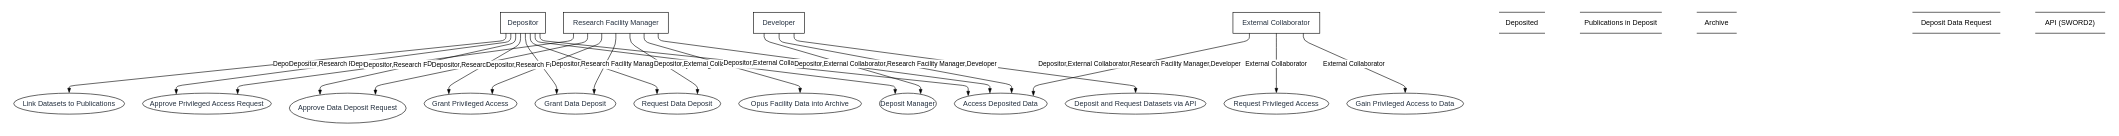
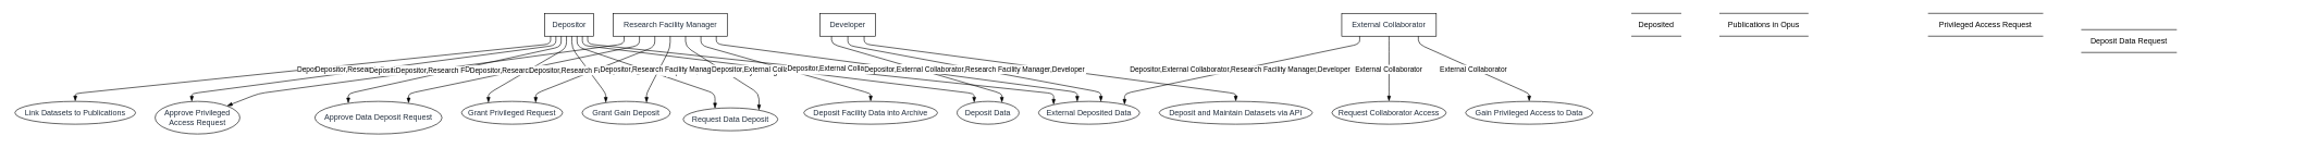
  <mxCell id="0" />
  <mxCell id="1" parent="0" />
  <mxCell id="2" value="Depositor" style="shape=rectangle;whiteSpace=wrap;html=1;fillColor=#ffffff;strokeColor=#000000;align=center;verticalAlign=middle;fontColor=#232F3E;" vertex="1" parent="1"><mxGeometry x="832.5" width="75" height="35" as="geometry" y="20" /></mxCell>
  <mxCell id="3" value="External Collaborator" style="shape=rectangle;whiteSpace=wrap;html=1;fillColor=#ffffff;strokeColor=#000000;align=center;verticalAlign=middle;fontColor=#232F3E;" vertex="1" parent="1"><mxGeometry x="2055" width="145" height="35" as="geometry" y="20" /></mxCell>
  <mxCell id="4" value="Research Facility Manager" style="shape=rectangle;whiteSpace=wrap;html=1;fillColor=#ffffff;strokeColor=#000000;align=center;verticalAlign=middle;fontColor=#232F3E;" vertex="1" parent="1"><mxGeometry x="937.5" width="175" height="35" as="geometry" y="20" /></mxCell>
  <mxCell id="5" value="Developer" style="shape=rectangle;whiteSpace=wrap;html=1;fillColor=#ffffff;strokeColor=#000000;align=center;verticalAlign=middle;fontColor=#232F3E;" vertex="1" parent="1"><mxGeometry x="1255" width="85" height="35" as="geometry" y="20" /></mxCell>
  <mxCell id="6" value="Deposited" style="html=1;dashed=0;whiteSpace=wrap;shape=partialRectangle;right=0;left=0;" vertex="1" parent="1"><mxGeometry x="2500" width="75" height="35" as="geometry" y="20" /></mxCell>
- <mxCell id="7" value="Publications in Deposit" style="html=1;dashed=0;whiteSpace=wrap;shape=partialRectangle;right=0;left=0;" vertex="1" parent="1"><mxGeometry x="2635" width="135" height="35" as="geometry" y="20" /></mxCell>
- <mxCell id="8" value="Archive" style="html=1;dashed=0;whiteSpace=wrap;shape=partialRectangle;right=0;left=0;" vertex="1" parent="1"><mxGeometry x="2830" width="65" height="35" as="geometry" y="20" /></mxCell>
- <mxCell id="10" value="Deposit Data Request" style="html=1;dashed=0;whiteSpace=wrap;shape=partialRectangle;right=0;left=0;" vertex="1" parent="1"><mxGeometry x="3190" width="145" height="35" as="geometry" y="20" /></mxCell>
- <mxCell id="11" value="API (SWORD2)" style="html=1;dashed=0;whiteSpace=wrap;shape=partialRectangle;right=0;left=0;" vertex="1" parent="1"><mxGeometry x="3395" width="115" height="35" as="geometry" y="20" /></mxCell>
- <mxCell id="12" value="Deposit Manager" style="shape=ellipse;perimeter=ellipsePerimeter;whiteSpace=wrap;html=1;fillColor=#ffffff;strokeColor=#000000;align=center;verticalAlign=middle;fontColor=#232F3E;" vertex="1" parent="1"><mxGeometry x="1465" y="155" width="95" height="35" as="geometry" /></mxCell>
+ <mxCell id="7" value="Publications in Opus" style="html=1;dashed=0;whiteSpace=wrap;shape=partialRectangle;right=0;left=0;" vertex="1" parent="1"><mxGeometry x="2635" width="135" height="35" as="geometry" y="20" /></mxCell>
+ <mxCell id="9" value="Privileged Access Request" style="html=1;dashed=0;whiteSpace=wrap;shape=partialRectangle;right=0;left=0;" vertex="1" parent="1"><mxGeometry x="2955" width="175" height="35" as="geometry" y="20" /></mxCell>
+ <mxCell id="10" value="Deposit Data Request" style="html=1;dashed=0;whiteSpace=wrap;shape=partialRectangle;right=0;left=0;" vertex="1" parent="1"><mxGeometry x="3190" y="45" width="145" height="35" as="geometry" /></mxCell>
+ <mxCell id="12" value="Deposit Data" style="shape=ellipse;perimeter=ellipsePerimeter;whiteSpace=wrap;html=1;fillColor=#ffffff;strokeColor=#000000;align=center;verticalAlign=middle;fontColor=#232F3E;" vertex="1" parent="1"><mxGeometry x="1465" y="155" width="95" height="35" as="geometry" /></mxCell>
  <mxCell id="13" value="Link Datasets to Publications" style="shape=ellipse;perimeter=ellipsePerimeter;whiteSpace=wrap;html=1;fillColor=#ffffff;strokeColor=#000000;align=center;verticalAlign=middle;fontColor=#232F3E;" vertex="1" parent="1"><mxGeometry y="155" width="185" height="35" as="geometry" x="20" /></mxCell>
  <mxCell id="14" value="Gain Privileged Access to Data" style="shape=ellipse;perimeter=ellipsePerimeter;whiteSpace=wrap;html=1;fillColor=#ffffff;strokeColor=#000000;align=center;verticalAlign=middle;fontColor=#232F3E;" vertex="1" parent="1"><mxGeometry x="2245" y="155" width="195" height="35" as="geometry" /></mxCell>
- <mxCell id="15" value="Opus Facility Data into Archive" style="shape=ellipse;perimeter=ellipsePerimeter;whiteSpace=wrap;html=1;fillColor=#ffffff;strokeColor=#000000;align=center;verticalAlign=middle;fontColor=#232F3E;" vertex="1" parent="1"><mxGeometry x="1230" y="155" width="205" height="35" as="geometry" /></mxCell>
- <mxCell id="16" value="Deposit and Request Datasets via API" style="shape=ellipse;perimeter=ellipsePerimeter;whiteSpace=wrap;html=1;fillColor=#ffffff;strokeColor=#000000;align=center;verticalAlign=middle;fontColor=#232F3E;" vertex="1" parent="1"><mxGeometry x="1775" y="155" width="235" height="35" as="geometry" /></mxCell>
- <mxCell id="17" value="Request Privileged Access" style="shape=ellipse;perimeter=ellipsePerimeter;whiteSpace=wrap;html=1;fillColor=#ffffff;strokeColor=#000000;align=center;verticalAlign=middle;fontColor=#232F3E;" vertex="1" parent="1"><mxGeometry x="2040" y="155" width="175" height="35" as="geometry" /></mxCell>
- <mxCell id="18" value="Request Data Deposit" style="shape=ellipse;perimeter=ellipsePerimeter;whiteSpace=wrap;html=1;fillColor=#ffffff;strokeColor=#000000;align=center;verticalAlign=middle;fontColor=#232F3E;" vertex="1" parent="1"><mxGeometry x="1055" y="155" width="145" height="35" as="geometry" /></mxCell>
- <mxCell id="19" value="Approve Privileged Access Request" style="shape=ellipse;perimeter=ellipsePerimeter;whiteSpace=wrap;html=1;fillColor=#ffffff;strokeColor=#000000;align=center;verticalAlign=middle;fontColor=#232F3E;" vertex="1" parent="1"><mxGeometry x="235" y="155" width="215" height="35" as="geometry" /></mxCell>
+ <mxCell id="15" value="Deposit Facility Data into Archive" style="shape=ellipse;perimeter=ellipsePerimeter;whiteSpace=wrap;html=1;fillColor=#ffffff;strokeColor=#000000;align=center;verticalAlign=middle;fontColor=#232F3E;" vertex="1" parent="1"><mxGeometry x="1230" y="155" width="205" height="35" as="geometry" /></mxCell>
+ <mxCell id="16" value="Deposit and Maintain Datasets via API" style="shape=ellipse;perimeter=ellipsePerimeter;whiteSpace=wrap;html=1;fillColor=#ffffff;strokeColor=#000000;align=center;verticalAlign=middle;fontColor=#232F3E;" vertex="1" parent="1"><mxGeometry x="1775" y="155" width="235" height="35" as="geometry" /></mxCell>
+ <mxCell id="17" value="Request Collaborator Access" style="shape=ellipse;perimeter=ellipsePerimeter;whiteSpace=wrap;html=1;fillColor=#ffffff;strokeColor=#000000;align=center;verticalAlign=middle;fontColor=#232F3E;" vertex="1" parent="1"><mxGeometry x="2040" y="155" width="175" height="35" as="geometry" /></mxCell>
+ <mxCell id="18" value="Request Data Deposit" style="shape=ellipse;perimeter=ellipsePerimeter;whiteSpace=wrap;html=1;fillColor=#ffffff;strokeColor=#000000;align=center;verticalAlign=middle;fontColor=#232F3E;" vertex="1" parent="1"><mxGeometry x="1045" y="165" width="145" height="35" as="geometry" /></mxCell>
+ <mxCell id="19" value="Approve Privileged Access Request" style="shape=ellipse;perimeter=ellipsePerimeter;whiteSpace=wrap;html=1;fillColor=#ffffff;strokeColor=#000000;align=center;verticalAlign=middle;fontColor=#232F3E;" vertex="1" parent="1"><mxGeometry x="235" y="155" width="130" height="50" as="geometry" /></mxCell>
  <mxCell id="20" value="Approve Data Deposit Request" style="shape=ellipse;perimeter=ellipsePerimeter;whiteSpace=wrap;html=1;fillColor=#ffffff;strokeColor=#000000;align=center;verticalAlign=middle;fontColor=#232F3E;" vertex="1" parent="1"><mxGeometry x="480" y="155" width="195" height="50" as="geometry" /></mxCell>
- <mxCell id="21" value="Grant Privileged Access" style="shape=ellipse;perimeter=ellipsePerimeter;whiteSpace=wrap;html=1;fillColor=#ffffff;strokeColor=#000000;align=center;verticalAlign=middle;fontColor=#232F3E;" vertex="1" parent="1"><mxGeometry x="705" y="155" width="155" height="35" as="geometry" /></mxCell>
- <mxCell id="22" value="Grant Data Deposit" style="shape=ellipse;perimeter=ellipsePerimeter;whiteSpace=wrap;html=1;fillColor=#ffffff;strokeColor=#000000;align=center;verticalAlign=middle;fontColor=#232F3E;" vertex="1" parent="1"><mxGeometry x="890" y="155" width="135" height="35" as="geometry" /></mxCell>
- <mxCell id="23" value="Access Deposited Data" style="shape=ellipse;perimeter=ellipsePerimeter;whiteSpace=wrap;html=1;fillColor=#ffffff;strokeColor=#000000;align=center;verticalAlign=middle;fontColor=#232F3E;" vertex="1" parent="1"><mxGeometry x="1590" y="155" width="155" height="35" as="geometry" /></mxCell>
+ <mxCell id="21" value="Grant Privileged Request" style="shape=ellipse;perimeter=ellipsePerimeter;whiteSpace=wrap;html=1;fillColor=#ffffff;strokeColor=#000000;align=center;verticalAlign=middle;fontColor=#232F3E;" vertex="1" parent="1"><mxGeometry x="705" y="155" width="155" height="35" as="geometry" /></mxCell>
+ <mxCell id="22" value="Grant Gain Deposit" style="shape=ellipse;perimeter=ellipsePerimeter;whiteSpace=wrap;html=1;fillColor=#ffffff;strokeColor=#000000;align=center;verticalAlign=middle;fontColor=#232F3E;" vertex="1" parent="1"><mxGeometry x="890" y="155" width="135" height="35" as="geometry" /></mxCell>
+ <mxCell id="23" value="External Deposited Data" style="shape=ellipse;perimeter=ellipsePerimeter;whiteSpace=wrap;html=1;fillColor=#ffffff;strokeColor=#000000;align=center;verticalAlign=middle;fontColor=#232F3E;" vertex="1" parent="1"><mxGeometry x="1590" y="155" width="155" height="35" as="geometry" /></mxCell>
  <mxCell id="24" value="Depositor,Developer" style="endArrow=blockThin;endFill=1;fontSize=11;orthogonal=1;noEdgeStyle=1;" edge="1" parent="1" source="2" target="12"><mxGeometry relative="1" as="geometry"><Array as="points"><mxPoint x="890.312" y="69" /><mxPoint x="1491.25" y="143" /></Array></mxGeometry></mxCell>
  <mxCell id="25" value="Depositor,Developer" style="endArrow=blockThin;endFill=1;fontSize=11;orthogonal=1;noEdgeStyle=1;" edge="1" parent="1" source="5" target="12"><mxGeometry relative="1" as="geometry"><Array as="points"><mxPoint x="1272.5" y="67" /><mxPoint x="1533.75" y="143" /></Array></mxGeometry></mxCell>
  <mxCell id="26" value="Depositor" style="endArrow=blockThin;endFill=1;fontSize=11;orthogonal=1;noEdgeStyle=1;" edge="1" parent="1" source="2" target="13"><mxGeometry relative="1" as="geometry"><Array as="points"><mxPoint x="841.562" y="67" /><mxPoint x="112.5" y="143" /></Array></mxGeometry></mxCell>
  <mxCell id="27" value="External Collaborator" style="endArrow=blockThin;endFill=1;fontSize=11;orthogonal=1;noEdgeStyle=1;" edge="1" parent="1" source="3" target="14"><mxGeometry relative="1" as="geometry"><Array as="points"><mxPoint x="2172.5" y="67" /><mxPoint x="2342.5" y="143" /></Array></mxGeometry></mxCell>
  <mxCell id="28" value="Research Facility Manager" style="endArrow=blockThin;endFill=1;fontSize=11;orthogonal=1;noEdgeStyle=1;" edge="1" parent="1" source="4" target="15"><mxGeometry relative="1" as="geometry"><Array as="points"><mxPoint x="1072.143" y="69" /><mxPoint x="1332.5" y="143" /></Array></mxGeometry></mxCell>
  <mxCell id="29" value="Developer" style="endArrow=blockThin;endFill=1;fontSize=11;orthogonal=1;noEdgeStyle=1;" edge="1" parent="1" source="5" target="16"><mxGeometry relative="1" as="geometry"><Array as="points"><mxPoint x="1322.5" y="67" /><mxPoint x="1892.5" y="143" /></Array></mxGeometry></mxCell>
  <mxCell id="30" value="External Collaborator" style="endArrow=blockThin;endFill=1;fontSize=11;orthogonal=1;noEdgeStyle=1;" edge="1" parent="1" source="3" target="17"><mxGeometry relative="1" as="geometry"><Array as="points"><mxPoint x="2127.5" y="69" /><mxPoint x="2127.5" y="143" /></Array></mxGeometry></mxCell>
  <mxCell id="31" value="Depositor,Research Facility Manager" style="endArrow=blockThin;endFill=1;fontSize=11;orthogonal=1;noEdgeStyle=1;" edge="1" parent="1" source="2" target="18"><mxGeometry relative="1" as="geometry"><Array as="points"><mxPoint x="882.188" y="71" /><mxPoint x="1093.75" y="143" /></Array></mxGeometry></mxCell>
  <mxCell id="32" value="Depositor,Research Facility Manager" style="endArrow=blockThin;endFill=1;fontSize=11;orthogonal=1;noEdgeStyle=1;" edge="1" parent="1" source="4" target="18"><mxGeometry relative="1" as="geometry"><Array as="points"><mxPoint x="1048.571" y="71" /><mxPoint x="1161.25" y="143" /></Array></mxGeometry></mxCell>
  <mxCell id="33" value="Depositor,Research Facility Manager" style="endArrow=blockThin;endFill=1;fontSize=11;orthogonal=1;noEdgeStyle=1;" edge="1" parent="1" source="2" target="19"><mxGeometry relative="1" as="geometry"><Array as="points"><mxPoint x="849.688" y="69" /><mxPoint x="291.25" y="143" /></Array></mxGeometry></mxCell>
  <mxCell id="34" value="Depositor,Research Facility Manager" style="endArrow=blockThin;endFill=1;fontSize=11;orthogonal=1;noEdgeStyle=1;" edge="1" parent="1" source="4" target="19"><mxGeometry relative="1" as="geometry"><Array as="points"><mxPoint x="954.286" y="67" /><mxPoint x="393.75" y="143" /></Array></mxGeometry></mxCell>
  <mxCell id="35" value="Depositor,Research Facility Manager" style="endArrow=blockThin;endFill=1;fontSize=11;orthogonal=1;noEdgeStyle=1;" edge="1" parent="1" source="2" target="20"><mxGeometry relative="1" as="geometry"><Array as="points"><mxPoint x="857.812" y="71" /><mxPoint x="531.25" y="143" /></Array></mxGeometry></mxCell>
  <mxCell id="36" value="Depositor,Research Facility Manager" style="endArrow=blockThin;endFill=1;fontSize=11;orthogonal=1;noEdgeStyle=1;" edge="1" parent="1" source="4" target="20"><mxGeometry relative="1" as="geometry"><Array as="points"><mxPoint x="977.857" y="69" /><mxPoint x="623.75" y="143" /></Array></mxGeometry></mxCell>
  <mxCell id="37" value="Depositor,Research Facility Manager" style="endArrow=blockThin;endFill=1;fontSize=11;orthogonal=1;noEdgeStyle=1;" edge="1" parent="1" source="2" target="21"><mxGeometry relative="1" as="geometry"><Array as="points"><mxPoint x="865.938" y="73" /><mxPoint x="746.25" y="143" /></Array></mxGeometry></mxCell>
  <mxCell id="38" value="Depositor,Research Facility Manager" style="endArrow=blockThin;endFill=1;fontSize=11;orthogonal=1;noEdgeStyle=1;" edge="1" parent="1" source="4" target="21"><mxGeometry relative="1" as="geometry"><Array as="points"><mxPoint x="1001.429" y="71" /><mxPoint x="818.75" y="143" /></Array></mxGeometry></mxCell>
  <mxCell id="39" value="Depositor,Research Facility Manager" style="endArrow=blockThin;endFill=1;fontSize=11;orthogonal=1;noEdgeStyle=1;" edge="1" parent="1" source="2" target="22"><mxGeometry relative="1" as="geometry"><Array as="points"><mxPoint x="874.062" y="73" /><mxPoint x="926.25" y="143" /></Array></mxGeometry></mxCell>
  <mxCell id="40" value="Depositor,Research Facility Manager" style="endArrow=blockThin;endFill=1;fontSize=11;orthogonal=1;noEdgeStyle=1;" edge="1" parent="1" source="4" target="22"><mxGeometry relative="1" as="geometry"><Array as="points"><mxPoint x="1025" y="73" /><mxPoint x="988.75" y="143" /></Array></mxGeometry></mxCell>
  <mxCell id="41" value="Depositor,External Collaborator,Research Facility Manager,Developer" style="endArrow=blockThin;endFill=1;fontSize=11;orthogonal=1;noEdgeStyle=1;" edge="1" parent="1" source="2" target="23"><mxGeometry relative="1" as="geometry"><Array as="points"><mxPoint x="898.438" y="67" /><mxPoint x="1613.125" y="143" /></Array></mxGeometry></mxCell>
  <mxCell id="42" value="Depositor,External Collaborator,Research Facility Manager,Developer" style="endArrow=blockThin;endFill=1;fontSize=11;orthogonal=1;noEdgeStyle=1;" edge="1" parent="1" source="3" target="23"><mxGeometry relative="1" as="geometry"><Array as="points"><mxPoint x="2082.5" y="67" /><mxPoint x="1721.875" y="143" /></Array></mxGeometry></mxCell>
  <mxCell id="43" value="Depositor,External Collaborator,Research Facility Manager,Developer" style="endArrow=blockThin;endFill=1;fontSize=11;orthogonal=1;noEdgeStyle=1;" edge="1" parent="1" source="4" target="23"><mxGeometry relative="1" as="geometry"><Array as="points"><mxPoint x="1095.714" y="67" /><mxPoint x="1649.375" y="141" /></Array></mxGeometry></mxCell>
  <mxCell id="44" value="Depositor,External Collaborator,Research Facility Manager,Developer" style="endArrow=blockThin;endFill=1;fontSize=11;orthogonal=1;noEdgeStyle=1;" edge="1" parent="1" source="5" target="23"><mxGeometry relative="1" as="geometry"><Array as="points"><mxPoint x="1297.5" y="69" /><mxPoint x="1685.625" y="141" /></Array></mxGeometry></mxCell>
